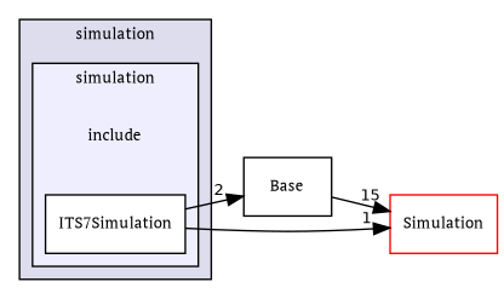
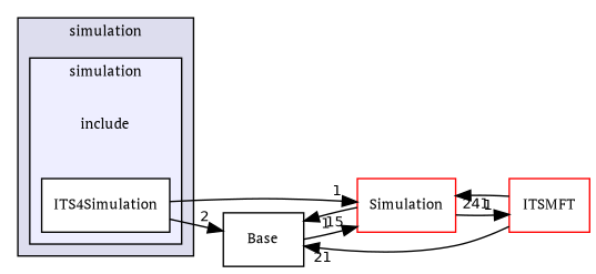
  digraph {
    compound=true
    fontname="PT Serif"
    rankdir=LR
    node [fontname="PT Serif" fontsize=10 shape=box color=black]
    edge [fontname="PT Serif" headlabel=1 labeldistance=1.5 labelfontname=Helvetica labelfontsize=10]
    n1 [label=include shape=plaintext color=""]
-   n2 [fillcolor=white label=ITS7Simulation style=filled]
+   n2 [fillcolor=white label=ITS4Simulation style=filled]
    n3 [label=Base]
    n4 [color=red label=Simulation]
+   n5 [color=red label=ITSMFT]
    subgraph cluster_1 {
      bgcolor="#ddddee"
      fontsize=10
      label=simulation
      pencolor=black
      subgraph cluster_2 {
        bgcolor="#eeeeff"
        fontsize=10
        label=simulation
        pencolor=black
        n1
        n2
      }
    }
    n2 -> n3 [headlabel=2]
    n2 -> n4
    n3 -> n4 [headlabel=15]
+   n4 -> n3
+   n4 -> n5
+   n5 -> n3 [headlabel=21]
+   n5 -> n4 [headlabel=241]
  }
